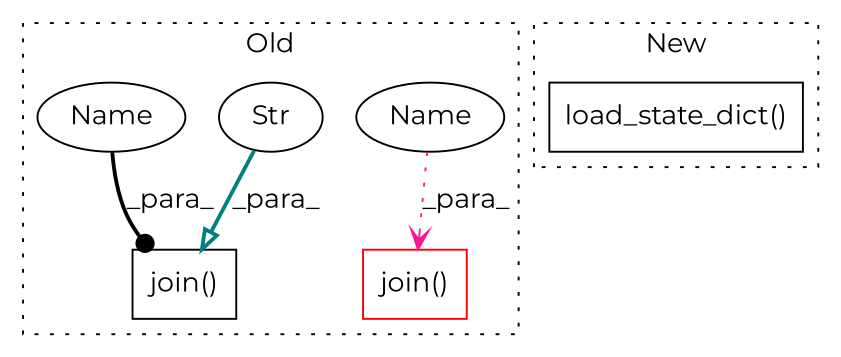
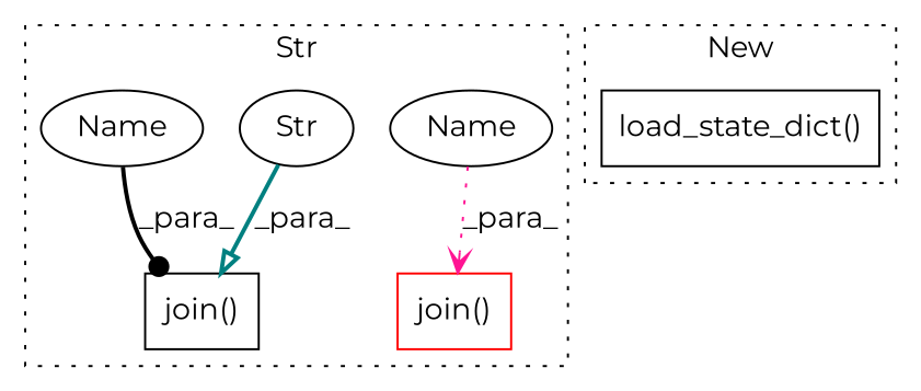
  digraph {
    fontname=Montserrat
    node [a=75 l="13,1" shape=box color=black fontname=Montserrat]
    edge [style=bold fontname=Montserrat]
    n1 [label="join()" s="5809,5842"]
    n2 [a=66 l=14 label=Str s=5828 shape=ellipse]
    n3 [label="join()" s="6153,6186" color=red]
    n4 [a=87 l=4 label=Name s=6166 shape=ellipse]
    n5 [a=87 l=4 label=Name s=5822 shape=ellipse]
    n6 [l="35,1" label="load_state_dict()" s="6829,6883"]
    subgraph cluster_1 {
-     label=Old
+     label=Str
      style=dotted
      n1
      n2
      n3
      n4
      n5
    }
    subgraph cluster_2 {
      label=New
      style=dotted
      n6
    }
    n2 -> n1 [label=_para_ color=teal arrowhead=onormal]
    n4 -> n3 [label=_para_ color=deeppink style=dotted arrowhead=vee]
    n5 -> n1 [label=_para_ color=black arrowhead=dot]
  }
